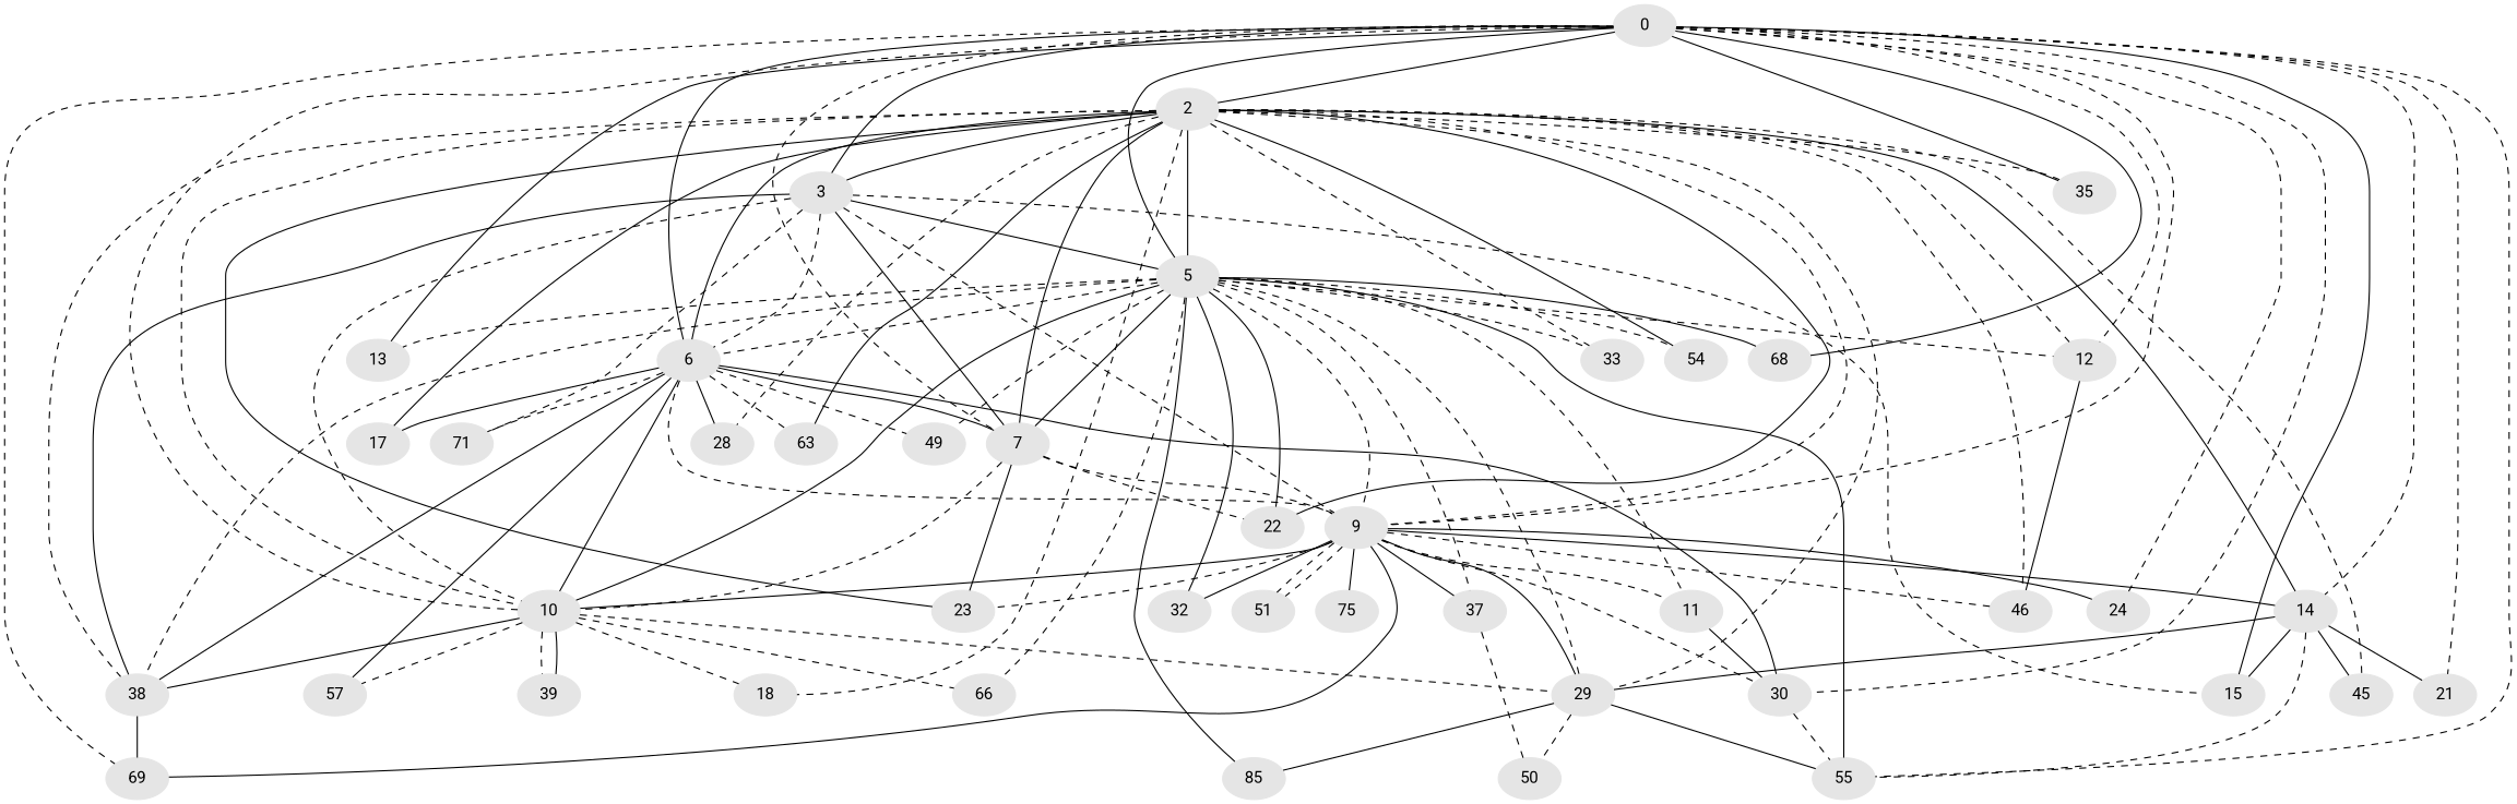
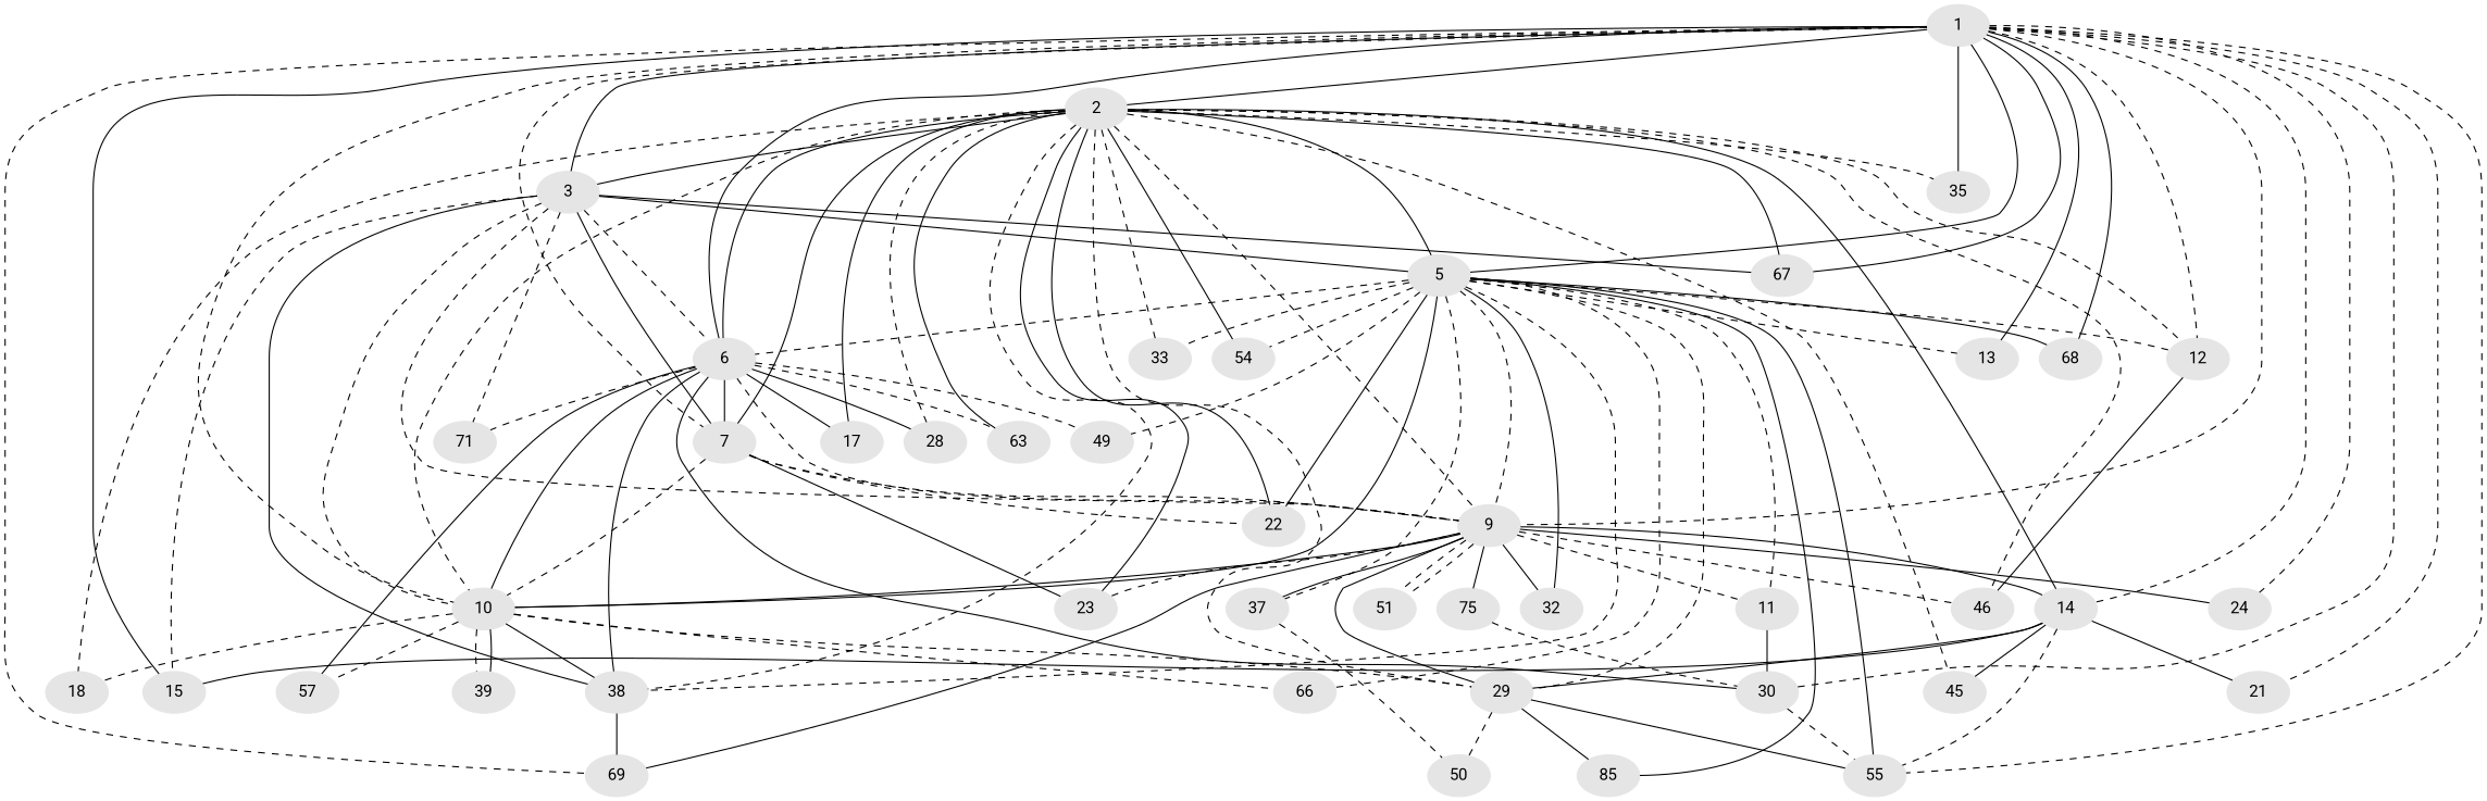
  graph {
    fontname=Roboto
    node [color=gray90 fontname=Roboto style=filled]
    edge [fontname=Roboto style=dashed]
    2 [super="+4+77+90+27+16+43+52+41"]
    3
    5
    6 [super="+8+89"]
    7 [super="+61+58+80+20"]
    9
    10
    12 [super="+25"]
    14 [super="+19"]
    35 [super="+82"]
+   67 [super="+78"]
    17
    18
    22
    23 [super="+59"]
    28
    29 [super="+64+72+42+34"]
    33
    38 [super="+48"]
    45
    46 [super="+74"]
    54 [super="+65"]
    63
-   1 [label=0]
+   1
    13
    15 [super="+26"]
    21
    24
    30 [super="+56+31+86+53"]
    55 [super="+84"]
    68
    69 [super="+70"]
    71
    11 [super="+44"]
    32
    37
    49
    66
    85
    57
    51
    75
    39
    50
    2 -- 3 [style=solid weight=2]
    2 -- 5 [style=solid weight=5]
    2 -- 6 [style=solid weight=5]
    2 -- 7 [style=solid weight=3]
    2 -- 9 [weight=2]
    2 -- 10 [weight=4]
    2 -- 12
    2 -- 14 [style=solid weight=2]
    2 -- 35
+   2 -- 67 [style=solid]
    2 -- 17 [style=solid]
    2 -- 18
    2 -- 22 [style=solid]
    2 -- 23 [style=solid]
    2 -- 28
    2 -- 29 [weight=2]
    2 -- 33
    2 -- 38
    2 -- 45
    2 -- 46
    2 -- 54 [style=solid]
    2 -- 63 [style=solid]
    3 -- 5 [style=solid]
    3 -- 6 [weight=2]
    3 -- 7 [style=solid weight=2]
    3 -- 9
    3 -- 10
+   3 -- 67 [style=solid]
    3 -- 38 [style=solid]
    3 -- 15
    3 -- 71
    5 -- 6 [weight=3]
-   5 -- 7 [style=solid]
    5 -- 9
    5 -- 10 [style=solid]
    5 -- 12
    5 -- 22 [style=solid]
    5 -- 29 [weight=2]
    5 -- 33
    5 -- 38
    5 -- 54 [weight=2]
    5 -- 13
    5 -- 55 [style=solid]
    5 -- 68 [style=solid]
    5 -- 11
    5 -- 32 [style=solid]
    5 -- 37
    5 -- 49
    5 -- 66
    5 -- 85 [style=solid]
    6 -- 7 [style=solid weight=3]
    6 -- 9 [weight=2]
    6 -- 10 [style=solid weight=2]
    6 -- 17 [style=solid]
    6 -- 28 [style=solid]
    6 -- 38 [style=solid]
    6 -- 63
    6 -- 30 [style=solid weight=2]
    6 -- 71
    6 -- 49
    6 -- 57 [style=solid]
    7 -- 9
    7 -- 10
    7 -- 22
    7 -- 23 [style=solid]
    9 -- 10 [style=solid]
    9 -- 14 [style=solid]
    9 -- 23
    9 -- 29 [style=solid]
    9 -- 46
    9 -- 24 [style=solid]
-   9 -- 30
+   75 -- 30
    9 -- 69 [style=solid]
    9 -- 11
    9 -- 32 [style=solid]
    9 -- 37 [style=solid]
    9 -- 51
    9 -- 51
    9 -- 75 [style=solid]
    10 -- 18
    10 -- 29
    10 -- 38 [style=solid]
    10 -- 66
    10 -- 57
    10 -- 39
    10 -- 39 [style=solid]
    12 -- 46 [style=solid]
    14 -- 29 [style=solid]
    14 -- 45 [style=solid]
    14 -- 15 [style=solid]
    14 -- 21 [style=solid]
    14 -- 55
    29 -- 55 [style=solid]
    29 -- 85 [style=solid]
    29 -- 50
    38 -- 69 [style=solid]
    1 -- 2 [style=solid weight=4]
    1 -- 3 [style=solid]
    1 -- 5 [style=solid]
    1 -- 6 [style=solid weight=2]
    1 -- 7
    1 -- 9
    1 -- 10
    1 -- 12
    1 -- 14
    1 -- 35 [style=solid weight=2]
+   1 -- 67 [style=solid]
    1 -- 13 [style=solid]
    1 -- 15 [style=solid weight=2]
    1 -- 21
    1 -- 24
    1 -- 30
    1 -- 55
    1 -- 68 [style=solid]
    1 -- 69
    30 -- 55
    11 -- 30 [style=solid weight=2]
    37 -- 50
  }
